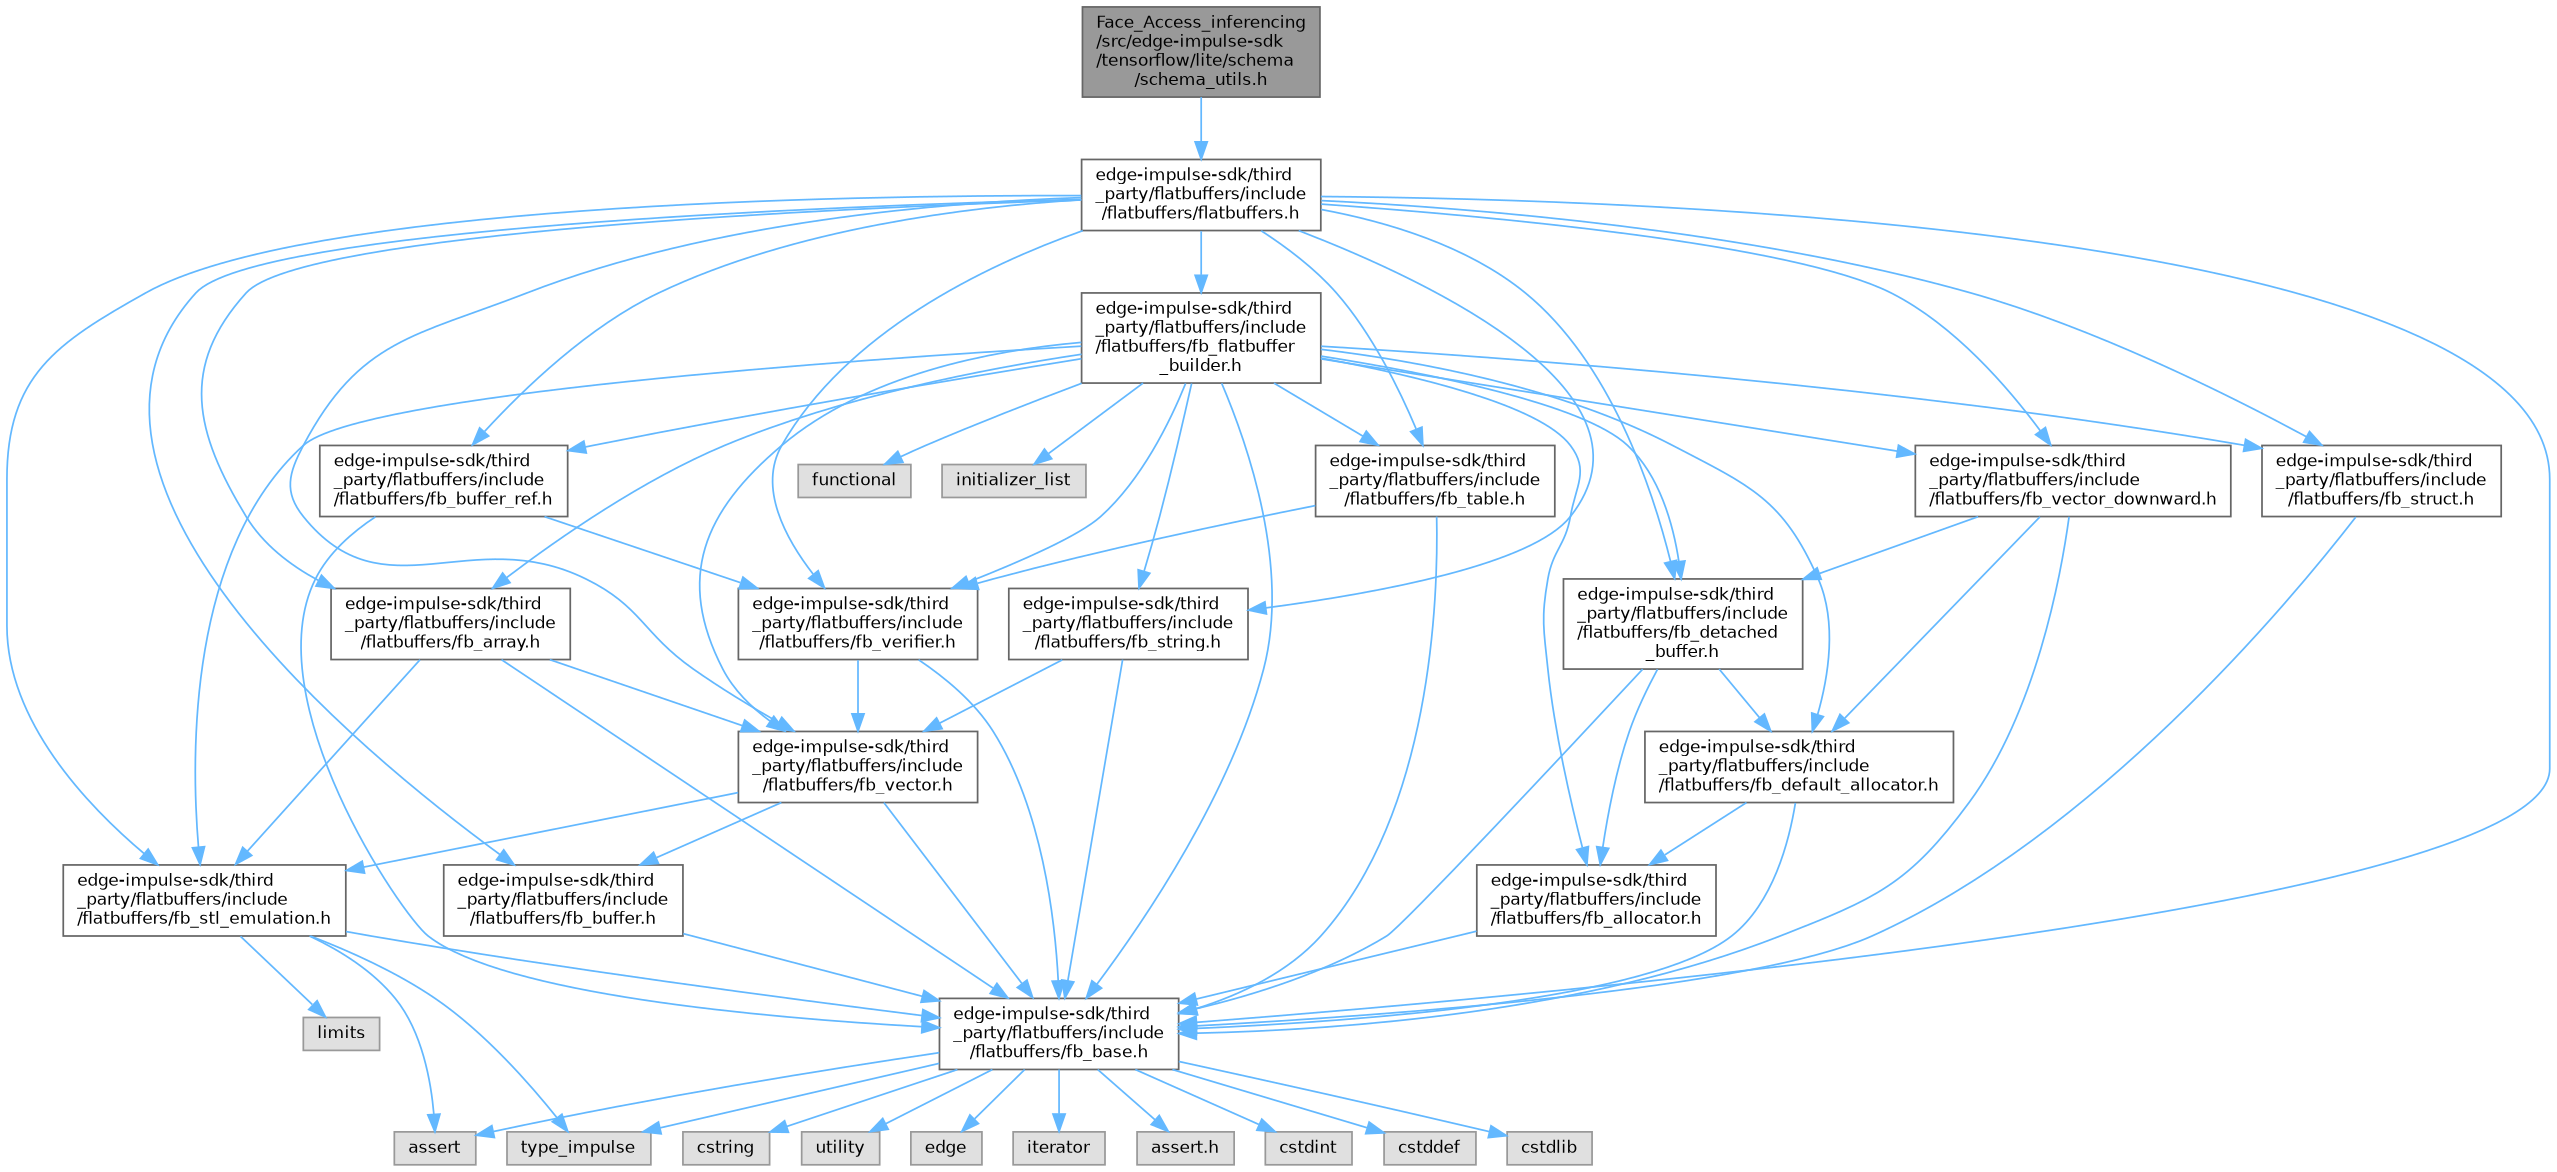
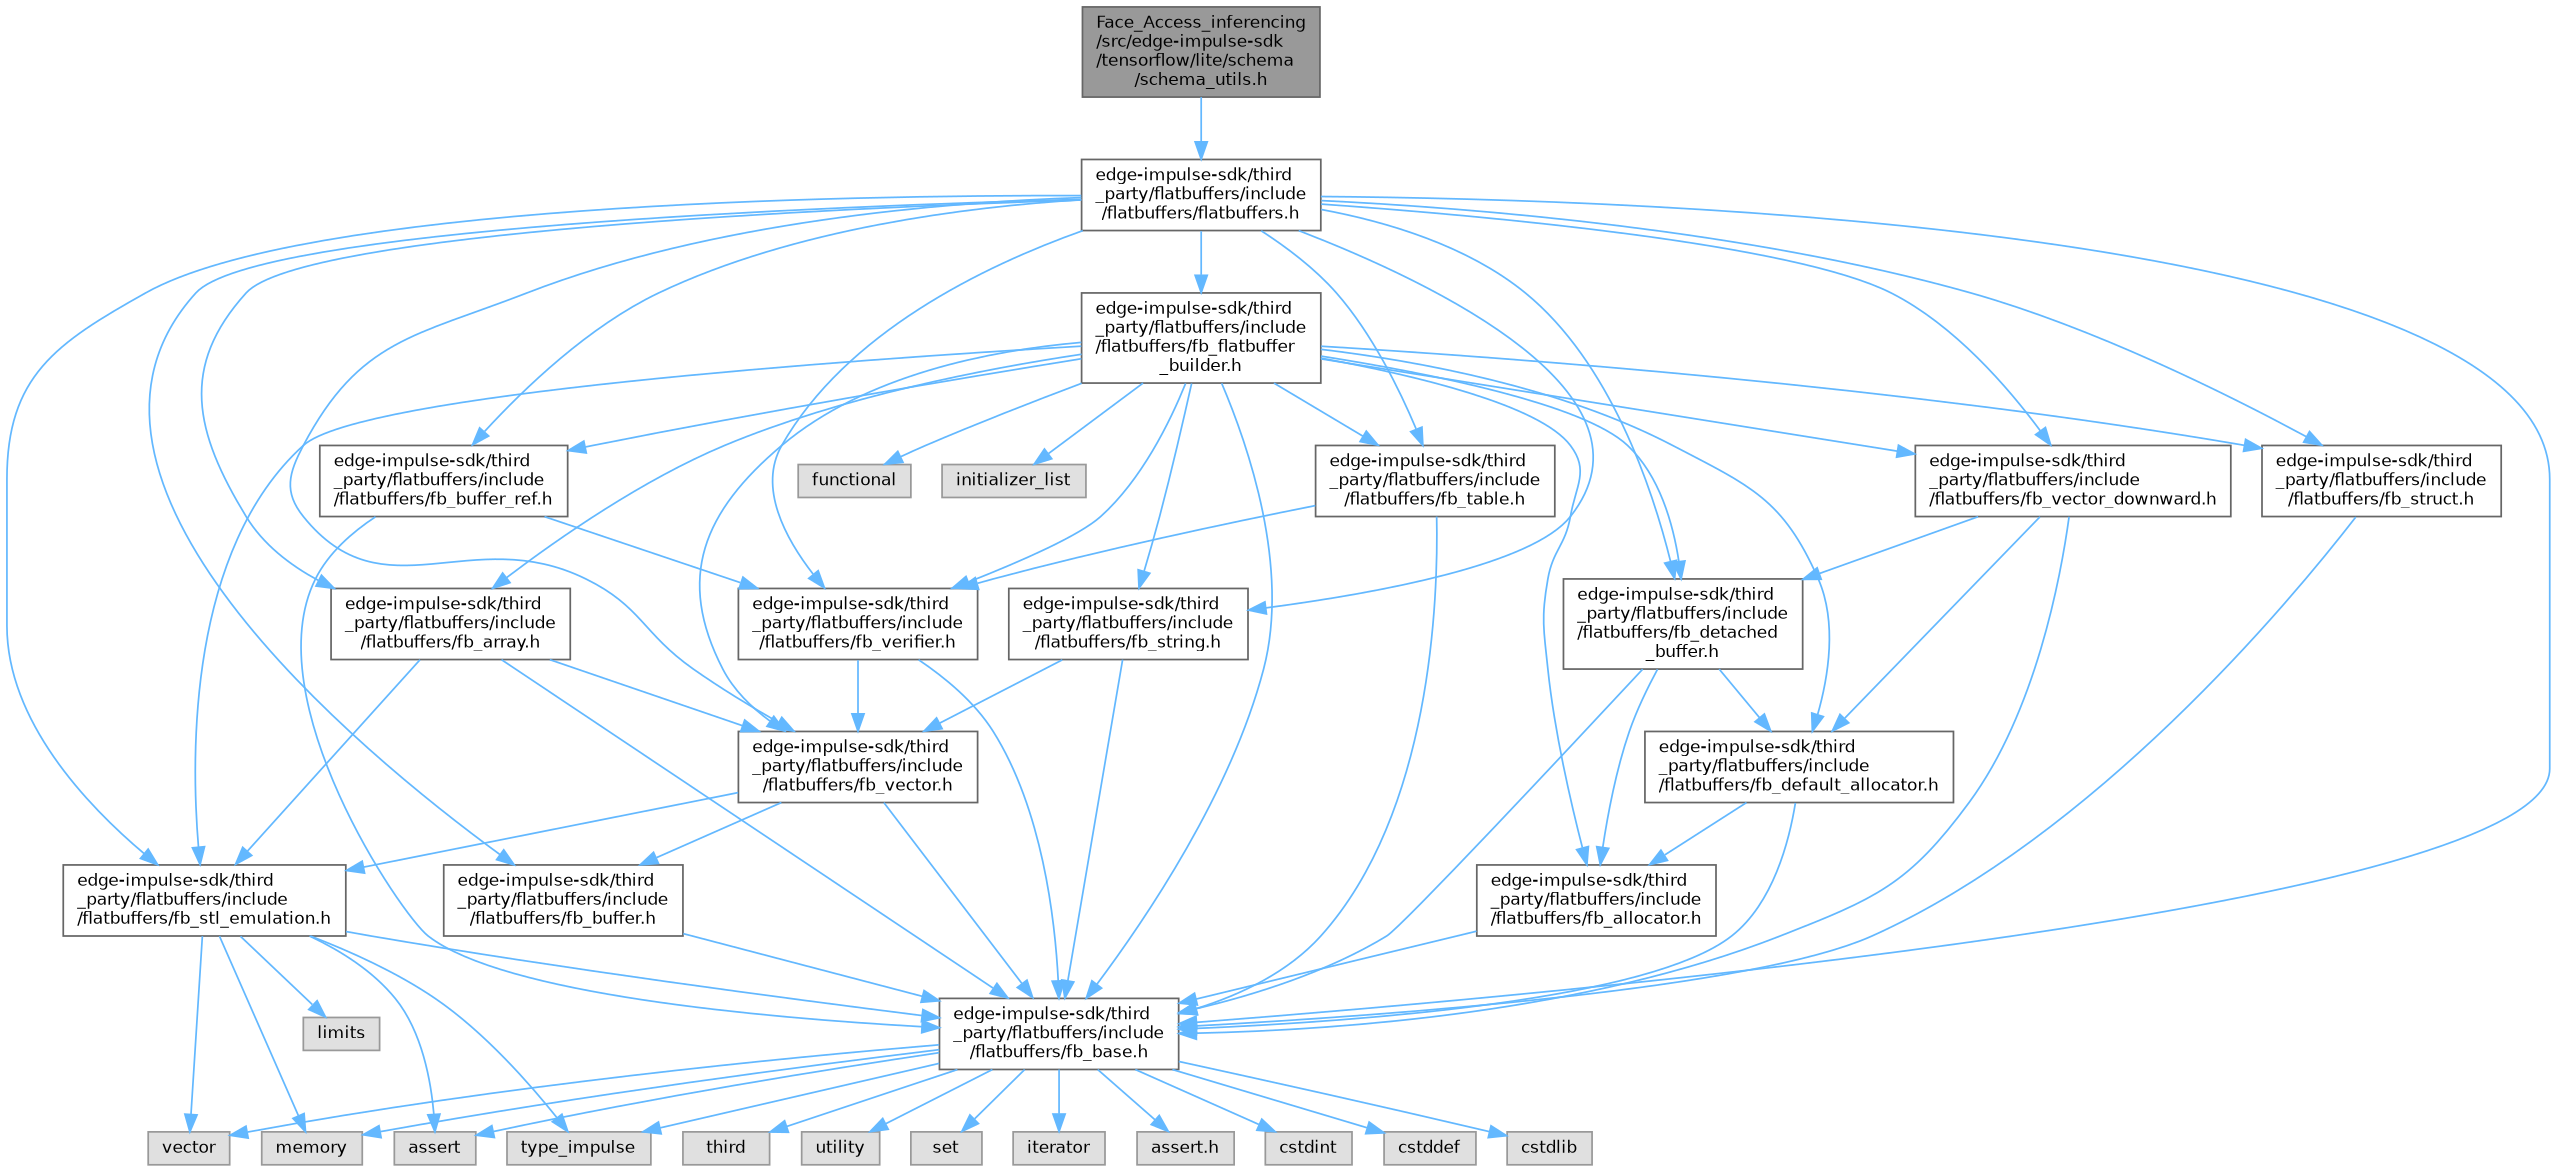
  digraph {
    node [color=grey40 fillcolor=white fontname=Helvetica fontsize=10 shape=box style=filled]
    edge [color=steelblue1 fontname=Helvetica fontsize=10 labelfontname=Helvetica labelfontsize=10 style=solid]
    n1 [color=gray40 fillcolor=grey60 fontcolor=black height=0.2 label="Face_Access_inferencing\l/src/edge-impulse-sdk\l/tensorflow/lite/schema\l/schema_utils.h" width=0.4]
    n2 [height=0.2 label="edge-impulse-sdk/third\l_party/flatbuffers/include\l/flatbuffers/flatbuffers.h" width=0.4]
    n3 [height=0.2 label="edge-impulse-sdk/third\l_party/flatbuffers/include\l/flatbuffers/fb_array.h" width=0.4]
    n4 [height=0.2 label="edge-impulse-sdk/third\l_party/flatbuffers/include\l/flatbuffers/fb_base.h" width=0.4]
    n5 [height=0.2 label="edge-impulse-sdk/third\l_party/flatbuffers/include\l/flatbuffers/fb_stl_emulation.h" width=0.4]
    n6 [height=0.2 label="edge-impulse-sdk/third\l_party/flatbuffers/include\l/flatbuffers/fb_vector.h" width=0.4]
    n7 [height=0.2 label="edge-impulse-sdk/third\l_party/flatbuffers/include\l/flatbuffers/fb_buffer.h" width=0.4]
    n8 [height=0.2 label="edge-impulse-sdk/third\l_party/flatbuffers/include\l/flatbuffers/fb_buffer_ref.h" width=0.4]
    n9 [height=0.2 label="edge-impulse-sdk/third\l_party/flatbuffers/include\l/flatbuffers/fb_verifier.h" width=0.4]
    n10 [height=0.2 label="edge-impulse-sdk/third\l_party/flatbuffers/include\l/flatbuffers/fb_detached\l_buffer.h" width=0.4]
    n11 [height=0.2 label="edge-impulse-sdk/third\l_party/flatbuffers/include\l/flatbuffers/fb_flatbuffer\l_builder.h" width=0.4]
    n12 [height=0.2 label="edge-impulse-sdk/third\l_party/flatbuffers/include\l/flatbuffers/fb_string.h" width=0.4]
    n13 [height=0.2 label="edge-impulse-sdk/third\l_party/flatbuffers/include\l/flatbuffers/fb_struct.h" width=0.4]
    n14 [height=0.2 label="edge-impulse-sdk/third\l_party/flatbuffers/include\l/flatbuffers/fb_table.h" width=0.4]
    n15 [height=0.2 label="edge-impulse-sdk/third\l_party/flatbuffers/include\l/flatbuffers/fb_vector_downward.h" width=0.4]
    n16 [color=grey60 fillcolor="#E0E0E0" height=0.2 label="assert.h" width=0.4]
    n17 [color=grey60 fillcolor="#E0E0E0" height=0.2 label=cstdint width=0.4]
    n18 [color=grey60 fillcolor="#E0E0E0" height=0.2 label=cstddef width=0.4]
    n19 [color=grey60 fillcolor="#E0E0E0" height=0.2 label=cstdlib width=0.4]
-   n20 [color=grey60 fillcolor="#E0E0E0" height=0.2 label=cstring width=0.4]
+   n20 [color=grey60 fillcolor="#E0E0E0" height=0.2 label=third width=0.4]
    n21 [color=grey60 fillcolor="#E0E0E0" height=0.2 label=utility width=0.4]
    n22 [color=grey60 fillcolor="#E0E0E0" height=0.2 label=assert width=0.4]
    n23 [color=grey60 fillcolor="#E0E0E0" height=0.2 label=type_impulse width=0.4]
-   n25 [color=grey60 fillcolor="#E0E0E0" height=0.2 label="edge" width=0.4]
+   n24 [color=grey60 fillcolor="#E0E0E0" height=0.2 label=vector width=0.4]
+   n25 [color=grey60 fillcolor="#E0E0E0" height=0.2 label=set width=0.4]
    n26 [color=grey60 fillcolor="#E0E0E0" height=0.2 label=iterator width=0.4]
+   n27 [color=grey60 fillcolor="#E0E0E0" height=0.2 label=memory width=0.4]
    n28 [color=grey60 fillcolor="#E0E0E0" height=0.2 label=limits width=0.4]
    n29 [height=0.2 label="edge-impulse-sdk/third\l_party/flatbuffers/include\l/flatbuffers/fb_allocator.h" width=0.4]
    n30 [height=0.2 label="edge-impulse-sdk/third\l_party/flatbuffers/include\l/flatbuffers/fb_default_allocator.h" width=0.4]
    n31 [color=grey60 fillcolor="#E0E0E0" height=0.2 label=functional width=0.4]
    n32 [color=grey60 fillcolor="#E0E0E0" height=0.2 label=initializer_list width=0.4]
    n1 -> n2
    n2 -> n3
    n2 -> n4
    n2 -> n5
    n2 -> n6
    n2 -> n7
    n2 -> n8
    n2 -> n9
    n2 -> n10
    n2 -> n11
    n2 -> n12
    n2 -> n13
    n2 -> n14
    n2 -> n15
    n3 -> n4
    n3 -> n5
    n3 -> n6
    n4 -> n16
    n4 -> n17
    n4 -> n18
    n4 -> n19
    n4 -> n20
    n4 -> n21
    n4 -> n22
    n4 -> n23
+   n4 -> n24
    n4 -> n25
    n4 -> n26
+   n4 -> n27
    n5 -> n4
    n5 -> n22
    n5 -> n23
+   n5 -> n24
+   n5 -> n27
    n5 -> n28
    n6 -> n4
    n6 -> n5
    n6 -> n7
    n7 -> n4
    n8 -> n4
    n8 -> n9
    n9 -> n4
    n9 -> n6
    n10 -> n4
    n10 -> n29
    n10 -> n30
    n11 -> n3
    n11 -> n4
    n11 -> n5
    n11 -> n6
    n11 -> n8
    n11 -> n9
    n11 -> n10
    n11 -> n12
    n11 -> n13
    n11 -> n14
    n11 -> n15
    n11 -> n29
    n11 -> n30
    n11 -> n31
    n11 -> n32
    n12 -> n4
    n12 -> n6
    n13 -> n4
    n14 -> n4
    n14 -> n9
    n15 -> n4
    n15 -> n10
    n15 -> n30
    n29 -> n4
    n30 -> n4
    n30 -> n29
  }
